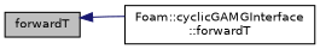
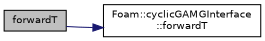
  digraph {
    rankdir=LR
    node [color=black fontname=Helvetica fontsize=10 shape=record]
    n1 [fillcolor=grey75 fontcolor=black height=0.2 label=forwardT style=filled width=0.4]
    n2 [height=0.2 label="Foam::cyclicGAMGInterface\l::forwardT" width=0.4]
-   n2 -> n1 [color=midnightblue fontname=Helvetica fontsize=10 labelfontname=Helvetica labelfontsize=10 style=solid]
+   n1 -> n2 [color=midnightblue fontname=Helvetica fontsize=10 labelfontname=Helvetica labelfontsize=10 style=solid]
  }
